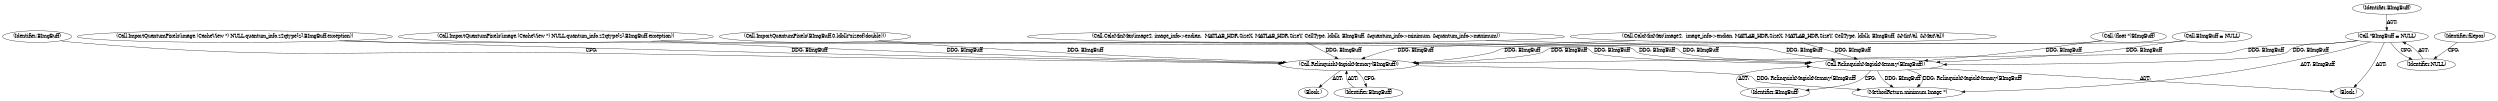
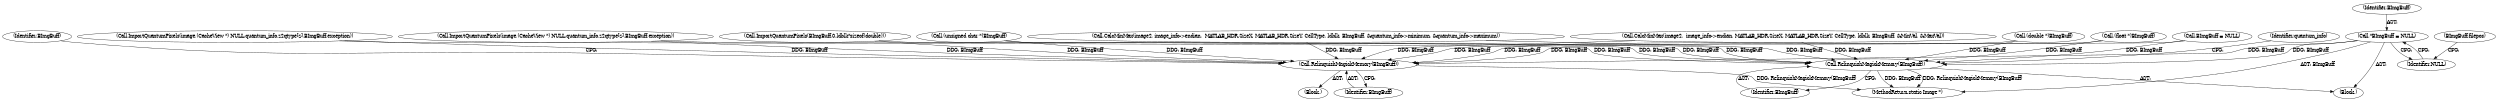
  digraph {
    n1 [label="(Call,*BImgBuff = NULL)"]
    n2 [label="(Call,RelinquishMagickMemory(BImgBuff))"]
    n3 [label="(Call,RelinquishMagickMemory(BImgBuff))"]
    n4 [label="(Identifier,NULL)"]
    n5 [label="(Block,)"]
-   n6 [label="(MethodReturn,minimum Image *)"]
+   n6 [label="(MethodReturn,static Image *)"]
    n7 [label="(Block,)"]
    n8 [label="(Identifier,BImgBuff)"]
    n9 [label="(Identifier,BImgBuff)"]
    n10 [label="(Call,ImportQuantumPixels(BImgBuff,0,ldblk*sizeof(double)))"]
    n11 [label="(Call,(float *)BImgBuff)"]
    n12 [label="(Identifier,BImgBuff)"]
+   n13 [label="(Call,(double *)BImgBuff)"]
    n14 [label="(Identifier,BImgBuff)"]
+   n15 [label="(Call,(unsigned char *)BImgBuff)"]
    n16 [label="(Call,BImgBuff = NULL)"]
    n17 [label="(Call,ImportQuantumPixels(image,(CacheView *) NULL,quantum_info,z2qtype[z],BImgBuff,exception))"]
+   n18 [label="(Identifier,quantum_info)"]
    n19 [label="(Call,CalcMinMax(image2, image_info->endian,  MATLAB_HDR.SizeX, MATLAB_HDR.SizeY, CellType, ldblk, BImgBuff, &quantum_info->minimum, &quantum_info->maximum))"]
    n20 [label="(Call,CalcMinMax(image2,  image_info->endian, MATLAB_HDR.SizeX, MATLAB_HDR.SizeY, CellType, ldblk, BImgBuff, &MinVal, &MaxVal))"]
-   n21 [label="(Identifier,filepos)"]
+   n21 [label="(BImgBuff,filepos)"]
    n22 [label="(Call,ImportQuantumPixels(image,(CacheView *) NULL,quantum_info,z2qtype[z],BImgBuff,exception))"]
    n1 -> n2 [label="DDG: BImgBuff"]
    n1 -> n3 [label="DDG: BImgBuff"]
    n1 -> n4 [label="CFG: "]
    n1 -> n5 [label="AST: "]
    n1 -> n6 [label="AST: BImgBuff"]
    n2 -> n6 [label="DDG: RelinquishMagickMemory(BImgBuff)"]
    n2 -> n7 [label="AST: "]
    n2 -> n8 [label="CFG: "]
    n3 -> n5 [label="AST: "]
    n3 -> n6 [label="DDG: RelinquishMagickMemory(BImgBuff)"]
    n3 -> n6 [label="DDG: BImgBuff"]
    n3 -> n9 [label="CFG: "]
-   n4 -> n1 [label="AST: "]
+   n4 -> n1 [label="CFG: "]
    n8 -> n2 [label="AST: "]
    n9 -> n3 [label="AST: "]
    n10 -> n2 [label="DDG: BImgBuff"]
    n10 -> n3 [label="DDG: BImgBuff"]
    n11 -> n2 [label="DDG: BImgBuff"]
    n11 -> n3 [label="DDG: BImgBuff"]
    n12 -> n1 [label="AST: "]
+   n13 -> n2 [label="DDG: BImgBuff"]
+   n13 -> n3 [label="DDG: BImgBuff"]
    n14 -> n2 [label="CFG: "]
+   n15 -> n2 [label="DDG: BImgBuff"]
+   n15 -> n3 [label="DDG: BImgBuff"]
    n16 -> n2 [label="DDG: BImgBuff"]
    n16 -> n3 [label="DDG: BImgBuff"]
    n17 -> n2 [label="DDG: BImgBuff"]
    n17 -> n3 [label="DDG: BImgBuff"]
+   n18 -> n3 [label="CFG: "]
    n19 -> n2 [label="DDG: BImgBuff"]
    n19 -> n3 [label="DDG: BImgBuff"]
    n20 -> n2 [label="DDG: BImgBuff"]
    n20 -> n3 [label="DDG: BImgBuff"]
    n21 -> n4 [label="CFG: "]
    n22 -> n2 [label="DDG: BImgBuff"]
    n22 -> n3 [label="DDG: BImgBuff"]
  }
